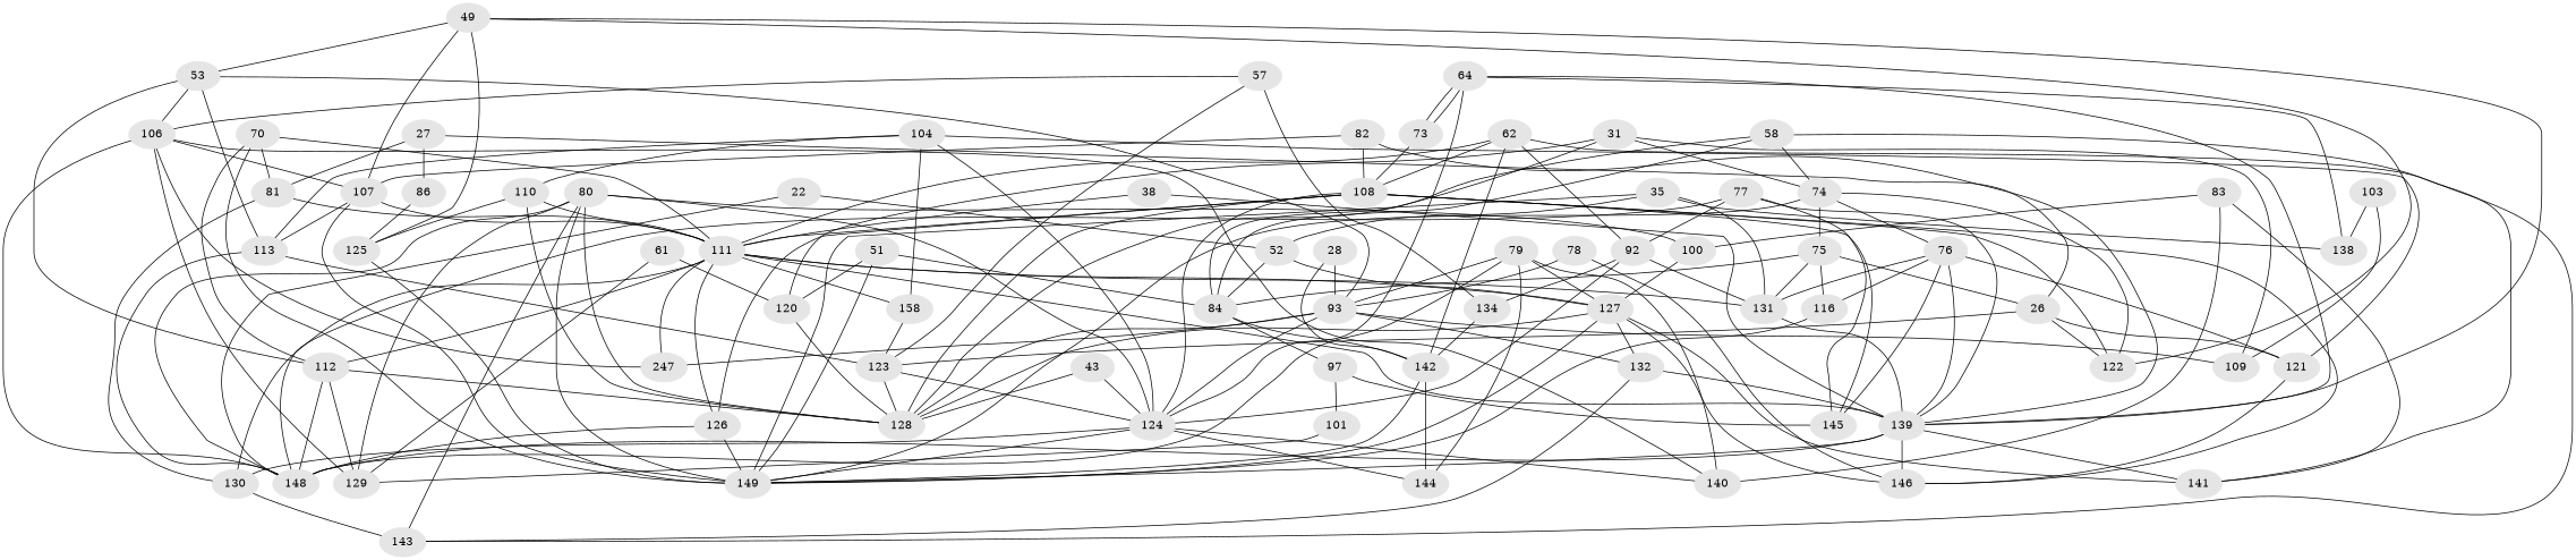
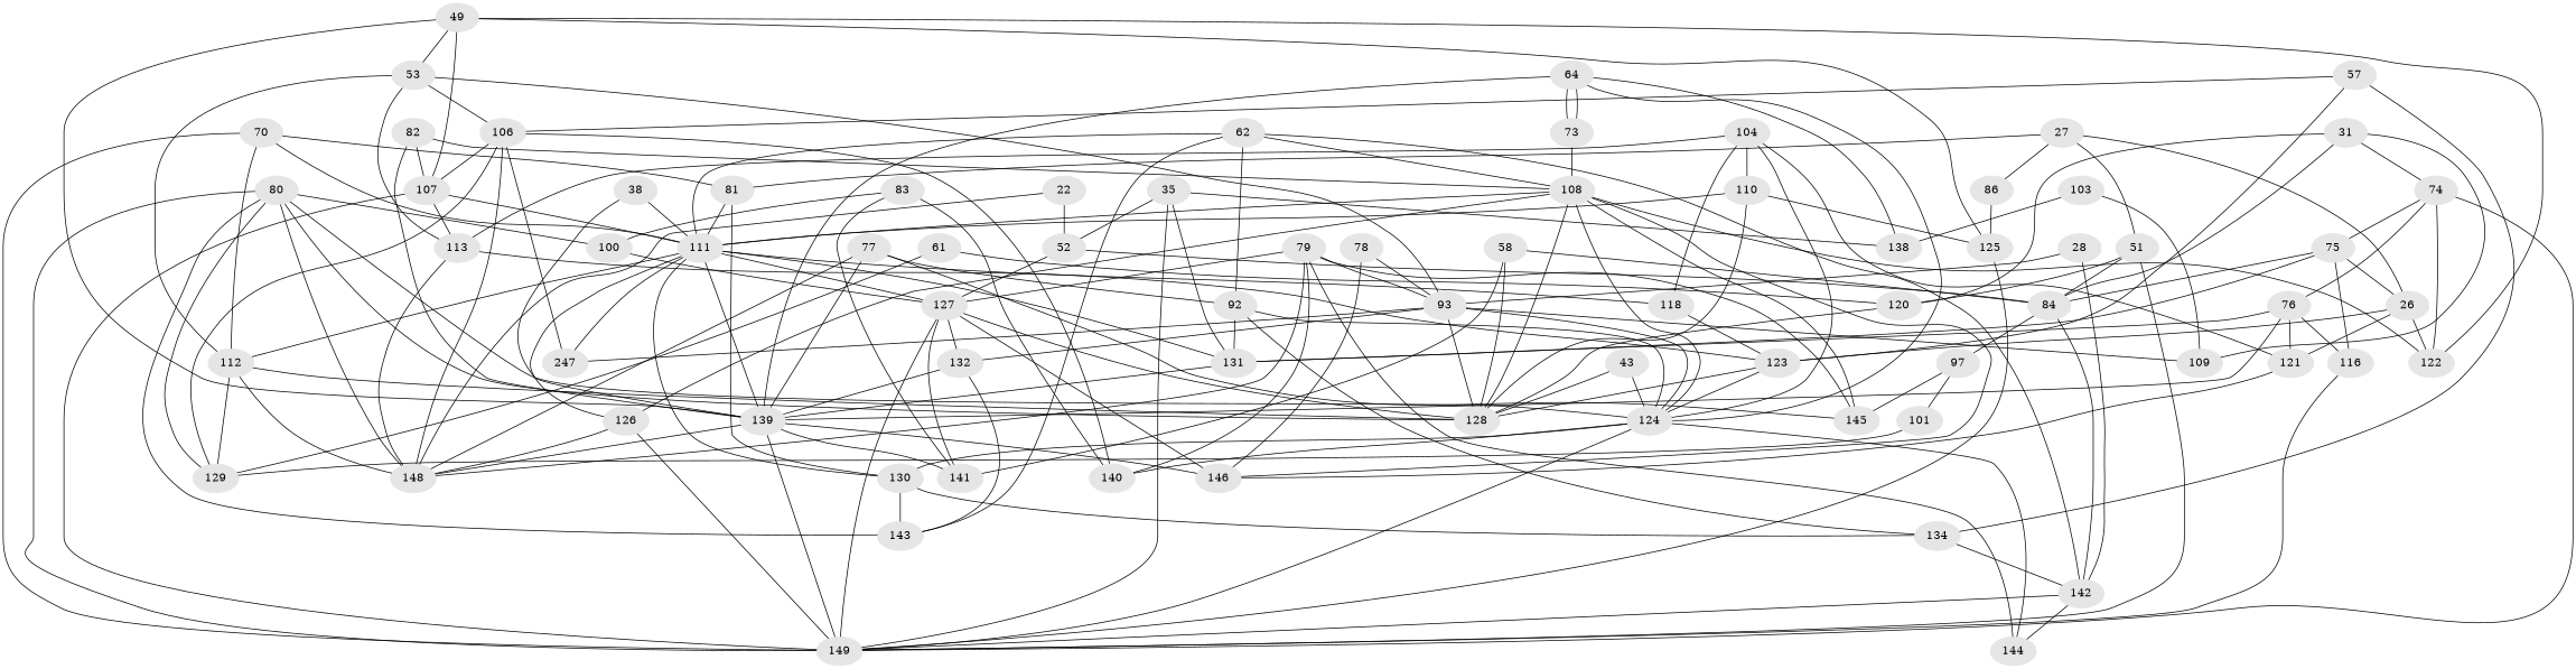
  graph {
    node [color=gray90 style=filled]
    22
    52
    148 [super="+36+88+136"]
    n4 [label=84]
    127 [super="+91+119"]
    27
    51
    81
    86
    n10 [label=26]
    120
    149 [super="+23+135+99"]
    111 [super="+33+89+72"]
    130
    125
    122
    123
    121
    93 [super="+37+24+8"]
    109
    124 [super="+55+114"]
    128 [super="+115+117"]
    n23 [label=132]
    n24 [label=247]
    28
    142 [super="+7+137"]
    144
    74 [super="+41"]
    75 [super="+13"]
    76 [super="+2"]
    31
    97
    139 [super="+132"]
    131 [super="+85"]
    112 [super="+56"]
-   118 [label=158]
+   118
    126
    38
    141
    146 [super="+66+102"]
    n41 [label=35]
    138 [super="+90"]
    140
    43
    49 [super="+14"]
    53 [super="+46"]
    107 [super="+30"]
    106 [super="+71"]
    113 [super="+48"]
    129
    57
    134 [super="+26"]
    58
    61
    62
    92
    108 [super="+18+42+105+21"]
    143 [super="+45"]
    145
    64 [super="+60"]
    73
    70
    116
    77
    78
    79 [super="+54+17"]
    80 [super="+15+40+50"]
    100
    82 [super="+69"]
    83 [super="+47"]
    101
    103
    104 [super="+3"]
    110
    22 -- 52
    22 -- 148
    52 -- n4
    52 -- 127
    n4 -- 142 [weight=2]
    n4 -- 97
    127 -- 149
    127 -- 128 [weight=3]
    127 -- n23
    127 -- 141
    127 -- 146 [weight=2]
+   27 -- 51
    27 -- 81
    27 -- 86
    27 -- n10
    51 -- n4
    51 -- 120
    51 -- 149
    81 -- 111
    81 -- 130
    86 -- 125
    n10 -- 122
    n10 -- 123
    n10 -- 121
    120 -- 128
    111 -- 127 [weight=2]
    111 -- 130
    111 -- n24
    111 -- 139
    111 -- 131
    111 -- 112 [weight=2]
    111 -- 118
    111 -- 126
+   130 -- 134
    130 -- 143
    125 -- 149
    123 -- 124
    123 -- 128
    121 -- 146
    93 -- 109 [weight=2]
    93 -- 124
    93 -- 128 [weight=2]
    93 -- n23
    93 -- n24
    124 -- 149
    124 -- 130 [weight=2]
    124 -- 144
    124 -- 140
    n23 -- 139
    n23 -- 143
    28 -- 93
    28 -- 142 [weight=2]
    142 -- 149
    142 -- 144
    74 -- 149
    74 -- 122 [weight=2]
    74 -- 75
    74 -- 76
    75 -- n4
    75 -- n10
    75 -- 131
    75 -- 116
    76 -- 121
    76 -- 139
    76 -- 131 [weight=2]
    76 -- 116
    31 -- n4
    31 -- 120
    31 -- 109
    31 -- 74
    97 -- 145
    97 -- 101
    139 -- 148 [weight=2]
    139 -- 149
    139 -- 141
    139 -- 146 [weight=3]
    131 -- 139 [weight=2]
    112 -- 148 [weight=3]
    112 -- 128 [weight=2]
    112 -- 129
    118 -- 123
    126 -- 148
    126 -- 149
    38 -- 111
    38 -- 139
    n41 -- 52
    n41 -- 149
    n41 -- 131
    n41 -- 138
    43 -- 124
    43 -- 128
    49 -- 125
    49 -- 122
    49 -- 139
    49 -- 53
    49 -- 107
    53 -- 93
    53 -- 112
    53 -- 106
    53 -- 113
    107 -- 149 [weight=2]
    107 -- 111
    107 -- 113
    106 -- 148 [weight=2]
    106 -- n24
    106 -- 140
    106 -- 107 [weight=2]
    106 -- 129
    113 -- 148
    113 -- 123
    57 -- 123
    57 -- 106
    57 -- 134 [weight=2]
    134 -- 142
    58 -- n4
    58 -- 128
-   58 -- 74
    58 -- 141
    61 -- 120
    61 -- 129
    62 -- 111
    62 -- 142
    62 -- 92
    62 -- 108
    62 -- 143
    92 -- 124
    92 -- 131
    92 -- 134
    108 -- 111
    108 -- 122 [weight=2]
    108 -- 124
    108 -- 128 [weight=2]
    108 -- 126
    108 -- 146 [weight=2]
    108 -- 145
    64 -- 124
    64 -- 139 [weight=2]
    64 -- 138
    64 -- 73 [weight=2]
    64 -- 73
    73 -- 108
    70 -- 81
    70 -- 149
    70 -- 111
    70 -- 112
    116 -- 149
    77 -- 148
    77 -- 139
    77 -- 92
    77 -- 145
    78 -- 93
    78 -- 146
    79 -- 148 [weight=2]
    79 -- 127
    79 -- 93
    79 -- 144
    79 -- 140
-   76 -- 145
+   79 -- 145
    80 -- 148
    80 -- 149 [weight=3]
    80 -- 124 [weight=2]
    80 -- 128 [weight=4]
    80 -- 129
    80 -- 143 [weight=2]
    80 -- 100
    100 -- 127
    82 -- 139
    82 -- 107
    82 -- 108
    83 -- 141
    83 -- 140 [weight=2]
    83 -- 100
    101 -- 129
    103 -- 109
    103 -- 138 [weight=2]
    104 -- 121
    104 -- 124
    104 -- 118
    104 -- 113
    104 -- 110
    110 -- 111
    110 -- 125
    110 -- 128
  }
